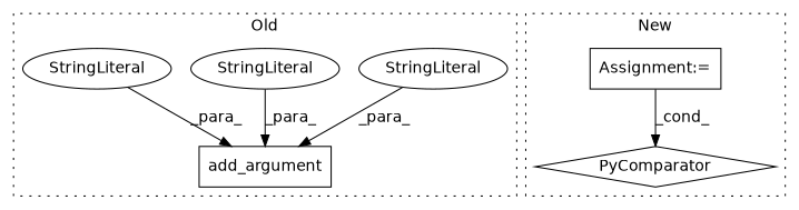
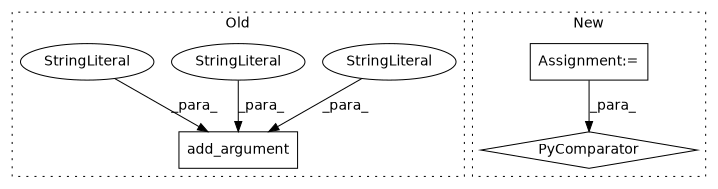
  digraph {
    fontname="DejaVu Sans"
    node [a=45 fontname="DejaVu Sans" shape=ellipse]
    edge [fontname="DejaVu Sans"]
    n1 [a=32 l="13,1" label=add_argument s="10087,10269" shape=box]
    n2 [l=4 label=StringLiteral s=10100]
    n3 [l=7 label=StringLiteral s=10141]
    n4 [l=120 label=StringLiteral s=10149]
    n5 [a=113 l=41 label=PyComparator s=12495 shape=diamond]
    n6 [a=7 l="53,2" label="Assignment:=" s="12118,12352" shape=box]
    subgraph cluster_1 {
      label=Old
      style=dotted
      n1
      n2
      n3
      n4
    }
    subgraph cluster_2 {
      label=New
      style=dotted
      n5
      n6
    }
    n2 -> n1 [label=_para_]
    n3 -> n1 [label=_para_]
    n4 -> n1 [label=_para_]
-   n6 -> n5 [label=_cond_]
+   n6 -> n5 [label=_para_]
  }
